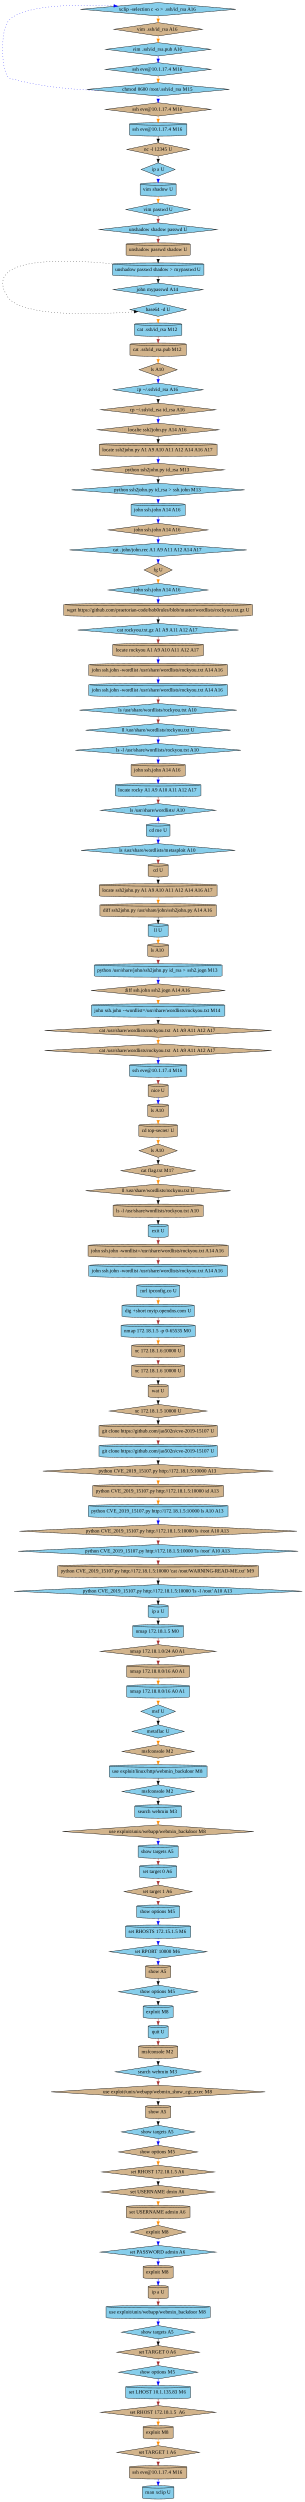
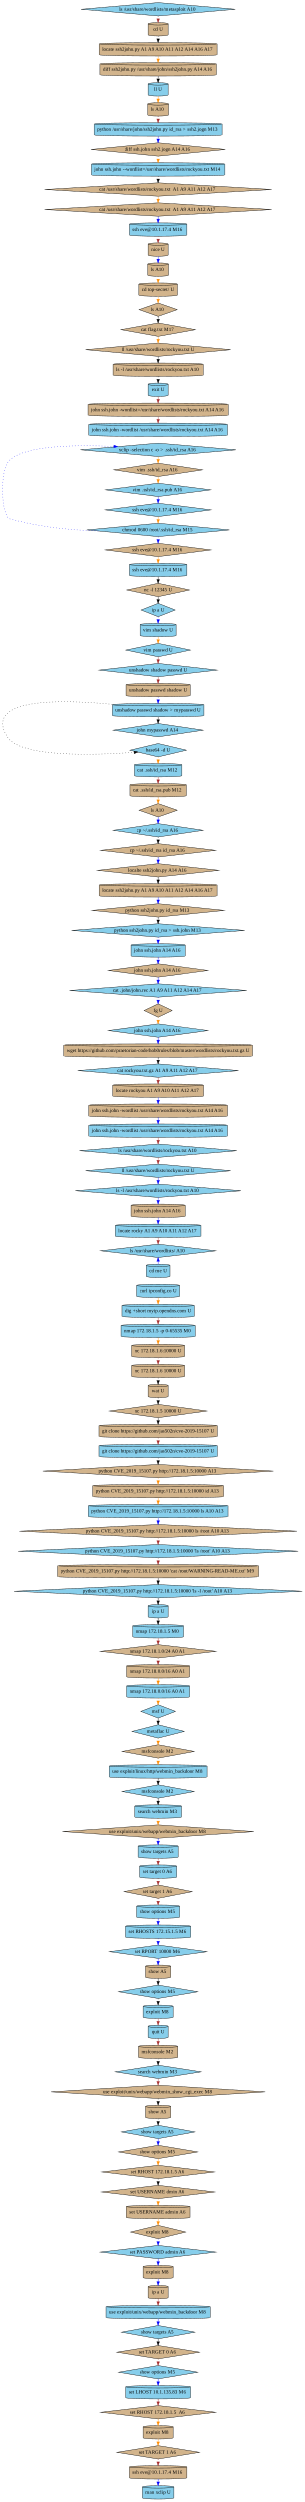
  digraph {
    fontname="Liberation Serif"
    rankdir=LR
    node [fillcolor=skyblue fontname="Liberation Serif" shape=cylinder style=filled]
    edge [color=blue constraint=false fontname="Liberation Serif" style=dotted]
    n1 [label="curl ipconfig.co U"]
    n2 [label="dig +short myip.opendns.com U"]
    n3 [label="nmap 172.18.1.5 -p 0-65535 M0 "]
    n4 [fillcolor=tan label="nc 172.18.1.6:10000 U"]
    n5 [fillcolor=tan label="nc 172.18.1.6 10000 U"]
    n6 [fillcolor=tan label="wat U"]
    n7 [fillcolor=tan label="nc 172.18.1.5 10000 U" shape=diamond]
    n8 [fillcolor=tan label="git clone https://github.com/jas502n/cve-2019-15107 U"]
    n9 [label="git clone https://github.com/jas502n/cve-2019-15107 U"]
    n10 [fillcolor=tan label="python CVE_2019_15107.py http://172.18.1.5:10000 A13 " shape=diamond]
    n11 [fillcolor=tan label="python CVE_2019_15107.py http://172.18.1.5:10000 id A13 "]
    n12 [label="python CVE_2019_15107.py http://172.18.1.5:10000 ls A10 A13 "]
    n13 [fillcolor=tan label="python CVE_2019_15107.py http://172.18.1.5:10000 ls /root A10 A13 " shape=diamond]
    n14 [label="python CVE_2019_15107.py http://172.18.1.5:10000 'ls /root' A10 A13 " shape=diamond]
    n15 [fillcolor=tan label="python CVE_2019_15107.py http://172.18.1.5:10000 'cat /root/WARNING-READ-ME.txt' M9 "]
    n16 [label="python CVE_2019_15107.py http://172.18.1.5:10000 'ls -l /root' A10 A13 " shape=diamond]
    n17 [label="ip a U"]
    n18 [label="nmap 172.18.1.5 M0 "]
    n19 [fillcolor=tan label="nmap 172.18.1.0/24 A0 A1 " shape=diamond]
    n20 [fillcolor=tan label="nmap 172.18.0.0/16 A0 A1 "]
    n21 [label="nmap 172.18.0.0/16 A0 A1 "]
    n22 [label="msf U" shape=diamond]
    n23 [label="metaflac U" shape=diamond]
    n24 [fillcolor=tan label="msfconsole M2 " shape=diamond]
    n25 [label="use exploit/linux/http/webmin_backdoor M8 "]
    n26 [label="msfconsole M2 " shape=diamond]
    n27 [label="search webmin M3 "]
    n28 [fillcolor=tan label="use exploit/unix/webapp/webmin_backdoor M8 " shape=diamond]
    n29 [label="show targets A5 "]
    n30 [label="set target 0 A6 "]
    n31 [fillcolor=tan label="set target 1 A6 " shape=diamond]
    n32 [label="show options M5 "]
    n33 [label="set RHOSTS 172.15.1.5 M6 "]
    n34 [label="set RPORT 10000 M6 " shape=diamond]
    n35 [fillcolor=tan label="show A5 "]
    n36 [label="show options M5 " shape=diamond]
    n37 [label="exploit M8 "]
    n38 [label="quit U"]
    n39 [fillcolor=tan label="msfconsole M2 "]
    n40 [label="search webmin M3 " shape=diamond]
    n41 [fillcolor=tan label="use exploit/unix/webapp/webmin_show_cgi_exec M8 " shape=diamond]
    n42 [fillcolor=tan label="show A5 "]
    n43 [label="show targets A5 " shape=diamond]
    n44 [fillcolor=tan label="show options M5 " shape=diamond]
    n45 [fillcolor=tan label="set RHOST 172.18.1.5 A6 " shape=diamond]
    n46 [fillcolor=tan label="set USERNAME dmin A6 " shape=diamond]
    n47 [fillcolor=tan label="set USERNAME admin A6 "]
    n48 [fillcolor=tan label="exploit M8 " shape=diamond]
    n49 [label="set PASSWORD admin A6 " shape=diamond]
    n50 [fillcolor=tan label="exploit M8 "]
    n51 [fillcolor=tan label="ip a U"]
    n52 [label="use exploit/unix/webapp/webmin_backdoor M8 "]
    n53 [label="show targets A5 " shape=diamond]
    n54 [fillcolor=tan label="set TARGET 0 A6 " shape=diamond]
    n55 [label="show options M5 " shape=diamond]
    n56 [label="set LHOST 10.1.135.83 M6 "]
    n57 [fillcolor=tan label="set RHOST 172.18.1.5  A6 " shape=diamond]
    n58 [fillcolor=tan label="exploit M8 "]
    n59 [fillcolor=tan label="set TARGET 1 A6 " shape=diamond]
    n60 [fillcolor=tan label="ssh eve@10.1.17.4 M16 "]
    n61 [label="man xclip U"]
    n62 [label="xclip -selection c -o > .ssh/id_rsa A16 " shape=diamond]
    n63 [fillcolor=tan label="vim .ssh/id_rsa A16 " shape=diamond]
    n64 [label="vim .ssh/id_rsa.pub A16 " shape=diamond]
    n65 [label="ssh eve@10.1.17.4 M16 " shape=diamond]
    n66 [label="chmod 0600 /root/.ssh/id_rsa M15 " shape=diamond]
    n67 [fillcolor=tan label="ssh eve@10.1.17.4 M16 " shape=diamond]
    n68 [label="ssh eve@10.1.17.4 M16 "]
    n69 [fillcolor=tan label="nc -l 12345 U" shape=diamond]
    n70 [label="ip a U" shape=diamond]
    n71 [label="vim shadow U"]
    n72 [label="vim passwd U" shape=diamond]
    n73 [label="unshadow shadow passwd U" shape=diamond]
    n74 [fillcolor=tan label="unshadow passwd shadow U"]
    n75 [label="unshadow passwd shadow > mypasswd U"]
    n76 [label="john mypasswd A14 " shape=diamond]
    n77 [label="base64 -d U" shape=diamond]
    n78 [label="cat .ssh/id_rsa M12 "]
    n79 [fillcolor=tan label="cat .ssh/id_rsa.pub M12 "]
    n80 [fillcolor=tan label="ls A10 " shape=diamond]
    n81 [label="cp ~/.ssh/id_rsa A16 " shape=diamond]
    n82 [fillcolor=tan label="cp ~/.ssh/id_rsa id_rsa A16 " shape=diamond]
    n83 [fillcolor=tan label="localte ssh2john.py A14 A16 " shape=diamond]
    n84 [fillcolor=tan label="locate ssh2john.py A1 A9 A10 A11 A12 A14 A16 A17 "]
    n85 [fillcolor=tan label="python ssh2john.py id_rsa M13 " shape=diamond]
    n86 [label="python ssh2john.py id_rsa > ssh.john M13 " shape=diamond]
    n87 [label="john ssh.john A14 A16 "]
    n88 [fillcolor=tan label="john ssh.john A14 A16 " shape=diamond]
    n89 [label="cat .john/john.rec A1 A9 A11 A12 A14 A17 " shape=diamond]
    n90 [fillcolor=tan label="fg U" shape=diamond]
    n91 [label="john ssh.john A14 A16 " shape=diamond]
    n92 [fillcolor=tan label="wget https://github.com/praetorian-code/hob0rules/blob/master/wordlists/rockyou.txt.gz U"]
    n93 [label="cat rockyou.txt.gz A1 A9 A11 A12 A17 " shape=diamond]
    n94 [fillcolor=tan label="locate rockyou A1 A9 A10 A11 A12 A17 "]
    n95 [fillcolor=tan label="john ssh.john -wordlist /usr/share/wordlists/rockyou.txt A14 A16 "]
    n96 [label="john ssh.john -wordlist /usr/share/wordlists/rockyou.txt A14 A16 "]
    n97 [label="ls /usr/share/wordlists/rockyou.txt A10 " shape=diamond]
    n98 [label="ll /usr/share/wordlists/rockyou.txt U" shape=diamond]
    n99 [label="ls -l /usr/share/wordlists/rockyou.txt A10 " shape=diamond]
    n100 [fillcolor=tan label="john ssh.john A14 A16 "]
    n101 [label="locate rocky A1 A9 A10 A11 A12 A17 "]
    n102 [label="ls /usr/share/wordlists/ A10 " shape=diamond]
    n103 [label="cd me U"]
    n104 [label="ls /usr/share/wordlists/metasploit A10 " shape=diamond]
    n105 [fillcolor=tan label="cd U"]
    n106 [fillcolor=tan label="locate ssh2john.py A1 A9 A10 A11 A12 A14 A16 A17 "]
    n107 [fillcolor=tan label="diff ssh2john.py /usr/share/john/ssh2john.py A14 A16 "]
    n108 [label="ll U"]
    n109 [fillcolor=tan label="ls A10 "]
    n110 [label="python /usr/share/john/ssh2john.py id_rsa > ssh2.jogn M13 "]
    n111 [fillcolor=tan label="diff ssh.john ssh2.jogn A14 A16 " shape=diamond]
    n112 [label="john ssh.john --wordlist=/usr/share/wordlists/rockyou.txt M14 "]
    n113 [fillcolor=tan label="cat /usr/share/wordlists/rockyou.txt  A1 A9 A11 A12 A17 " shape=diamond]
    n114 [fillcolor=tan label="cat /usr/share/wordlists/rockyou.txt  A1 A9 A11 A12 A17 " shape=diamond]
    n115 [label="ssh eve@10.1.17.4 M16 "]
    n116 [fillcolor=tan label="nice U"]
    n117 [fillcolor=tan label="ls A10 "]
    n118 [fillcolor=tan label="cd top-secret/ U"]
    n119 [fillcolor=tan label="ls A10 " shape=diamond]
    n120 [fillcolor=tan label="cat flag.txt M17 " shape=diamond]
    n121 [fillcolor=tan label="ll /usr/share/wordlists/rockyou.txt U" shape=diamond]
    n122 [fillcolor=tan label="ls -l /usr/share/wordlists/rockyou.txt A10 "]
    n123 [label="exit U"]
    n124 [fillcolor=tan label="john ssh.john -wordlist=/usr/share/wordlists/rockyou.txt A14 A16 "]
    n125 [label="john ssh.john -wordlist /usr/share/wordlists/rockyou.txt A14 A16 "]
    n1 -> n2 [color=darkorange style=solid]
    n2 -> n3 [color=brown style=dashed]
    n3 -> n4 [color=darkorange style=dashed]
    n4 -> n5 [color=brown]
    n5 -> n6 [color=black]
    n6 -> n7 [color=black]
    n7 -> n8 [color=black style=dashed]
    n8 -> n9 [color=brown]
    n9 -> n10 [color=black]
    n10 -> n11 [color=darkorange]
    n11 -> n12 [color=darkorange style=solid]
    n12 -> n13 [style=solid]
    n13 -> n14 [color=brown]
    n14 -> n15 [color=brown]
    n15 -> n16 [color=black style=dashed]
    n16 -> n17 [color=black style=dashed]
    n17 -> n18 [color=black style=dashed]
    n18 -> n19 [color=brown style=solid]
    n19 -> n20 [color=brown]
    n20 -> n21 [color=darkorange style=solid]
    n21 -> n22 [color=darkorange]
    n22 -> n23 [color=black style=solid]
    n23 -> n24 [color=darkorange]
    n24 -> n25 [color=darkorange]
    n25 -> n26 [color=black style=dashed]
    n26 -> n27 [color=black style=solid]
    n27 -> n28 [color=darkorange]
    n28 -> n29 [style=dashed]
    n29 -> n30 [color=brown style=dashed]
    n30 -> n31 [color=brown]
    n31 -> n32 [color=brown]
    n32 -> n33 [style=dashed]
    n33 -> n34
    n34 -> n35 [style=dashed]
    n35 -> n36 [color=black style=solid]
    n36 -> n37 [color=black]
    n37 -> n38 [color=brown style=solid]
    n38 -> n39 [color=brown style=solid]
    n39 -> n40 [color=black]
    n40 -> n41 [color=brown style=solid]
    n41 -> n42 [color=black]
    n42 -> n43 [color=black]
    n43 -> n44 [style=solid]
    n44 -> n45 [color=darkorange style=dashed]
    n45 -> n46 [color=black]
    n46 -> n47 [color=darkorange]
    n47 -> n48 [color=darkorange style=dashed]
    n48 -> n49
    n49 -> n50 [style=dashed]
    n50 -> n51 [style=solid]
    n51 -> n52 [color=brown style=solid]
    n52 -> n53 [style=dashed]
    n53 -> n54 [color=black style=dashed]
    n54 -> n55 [color=brown]
    n55 -> n56 [style=dashed]
    n56 -> n57 [color=brown style=solid]
    n57 -> n58 [color=darkorange style=solid]
    n58 -> n59 [color=darkorange style=dashed]
    n59 -> n60 [color=brown]
    n60 -> n61 [style=dashed]
    n62 -> n63 [color=darkorange style=dashed]
    n63 -> n64 [color=darkorange style=dashed]
    n64 -> n65 [style=solid]
    n65 -> n66 [color=darkorange style=dashed]
    n66 -> n62
    n66 -> n67
    n67 -> n68 [color=darkorange style=dashed]
    n68 -> n69 [color=black style=solid]
    n69 -> n70 [color=black style=dashed]
    n70 -> n71
    n71 -> n72 [color=darkorange style=dashed]
    n72 -> n73 [color=brown style=solid]
    n73 -> n74 [color=brown style=solid]
-   n74 -> n75 [color=black]
+   n74 -> n75
    n75 -> n76 [color=black style=dashed]
    n75 -> n77 [color=black]
    n77 -> n78 [color=darkorange]
    n78 -> n79 [color=brown style=dashed]
    n79 -> n80 [color=darkorange style=dashed]
    n80 -> n81 [style=solid]
    n81 -> n82 [color=black]
    n82 -> n83 [style=solid]
    n83 -> n84 [color=black style=solid]
    n84 -> n85 [style=solid]
    n85 -> n86 [color=black style=dashed]
    n86 -> n87
    n87 -> n88 [style=dashed]
    n88 -> n89 [style=solid]
    n89 -> n90
    n90 -> n91 [color=darkorange]
    n91 -> n92 [style=solid]
    n92 -> n93 [color=black style=dashed]
    n93 -> n94 [color=brown style=solid]
    n94 -> n95 [style=solid]
    n95 -> n96 [style=solid]
    n96 -> n97 [color=brown style=solid]
    n97 -> n98 [color=brown style=dashed]
    n98 -> n99 [style=solid]
    n99 -> n100 [style=dashed]
    n100 -> n101 [style=dashed]
    n101 -> n102 [color=brown style=dashed]
    n103 -> n102 [style=solid]
-   n103 -> n104 [style=solid]
    n104 -> n105 [color=brown]
    n105 -> n106 [color=black]
    n106 -> n107 [color=darkorange style=dashed]
    n107 -> n108 [color=black style=dashed]
    n108 -> n109 [color=darkorange style=solid]
    n109 -> n110 [color=brown]
    n110 -> n111 [style=dashed]
    n111 -> n112 [color=darkorange]
    n112 -> n113 [color=black]
    n113 -> n114 [color=darkorange style=solid]
    n114 -> n115 [style=solid]
    n115 -> n116 [color=brown]
    n116 -> n117 [style=solid]
    n117 -> n118 [color=darkorange]
    n118 -> n119 [color=darkorange style=dashed]
    n119 -> n120 [color=black style=dashed]
    n120 -> n121 [color=darkorange style=solid]
    n121 -> n122 [color=black style=dashed]
    n122 -> n123 [color=black]
    n123 -> n124 [color=brown style=solid]
    n124 -> n125 [color=brown style=solid]
  }
